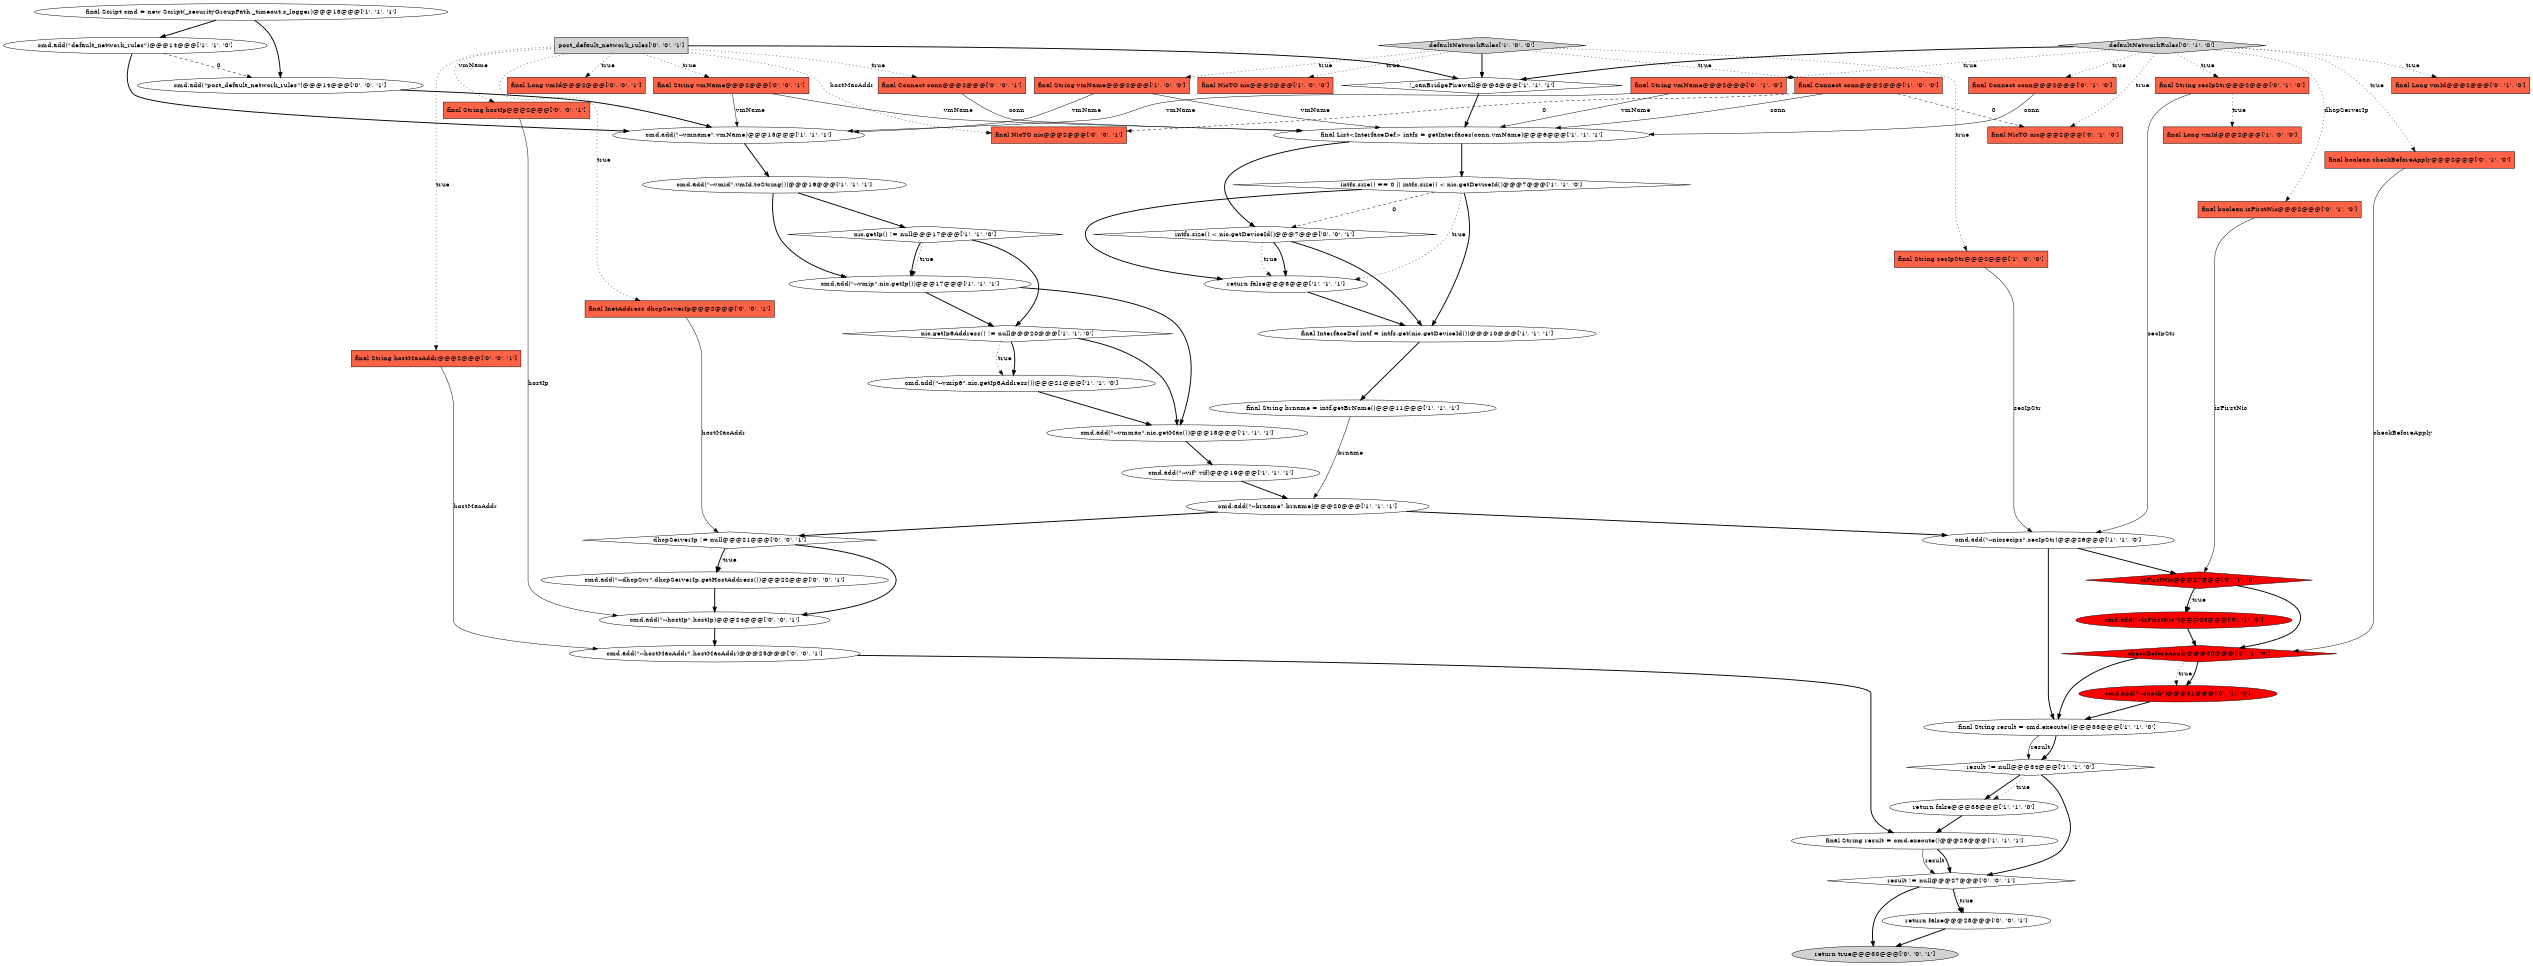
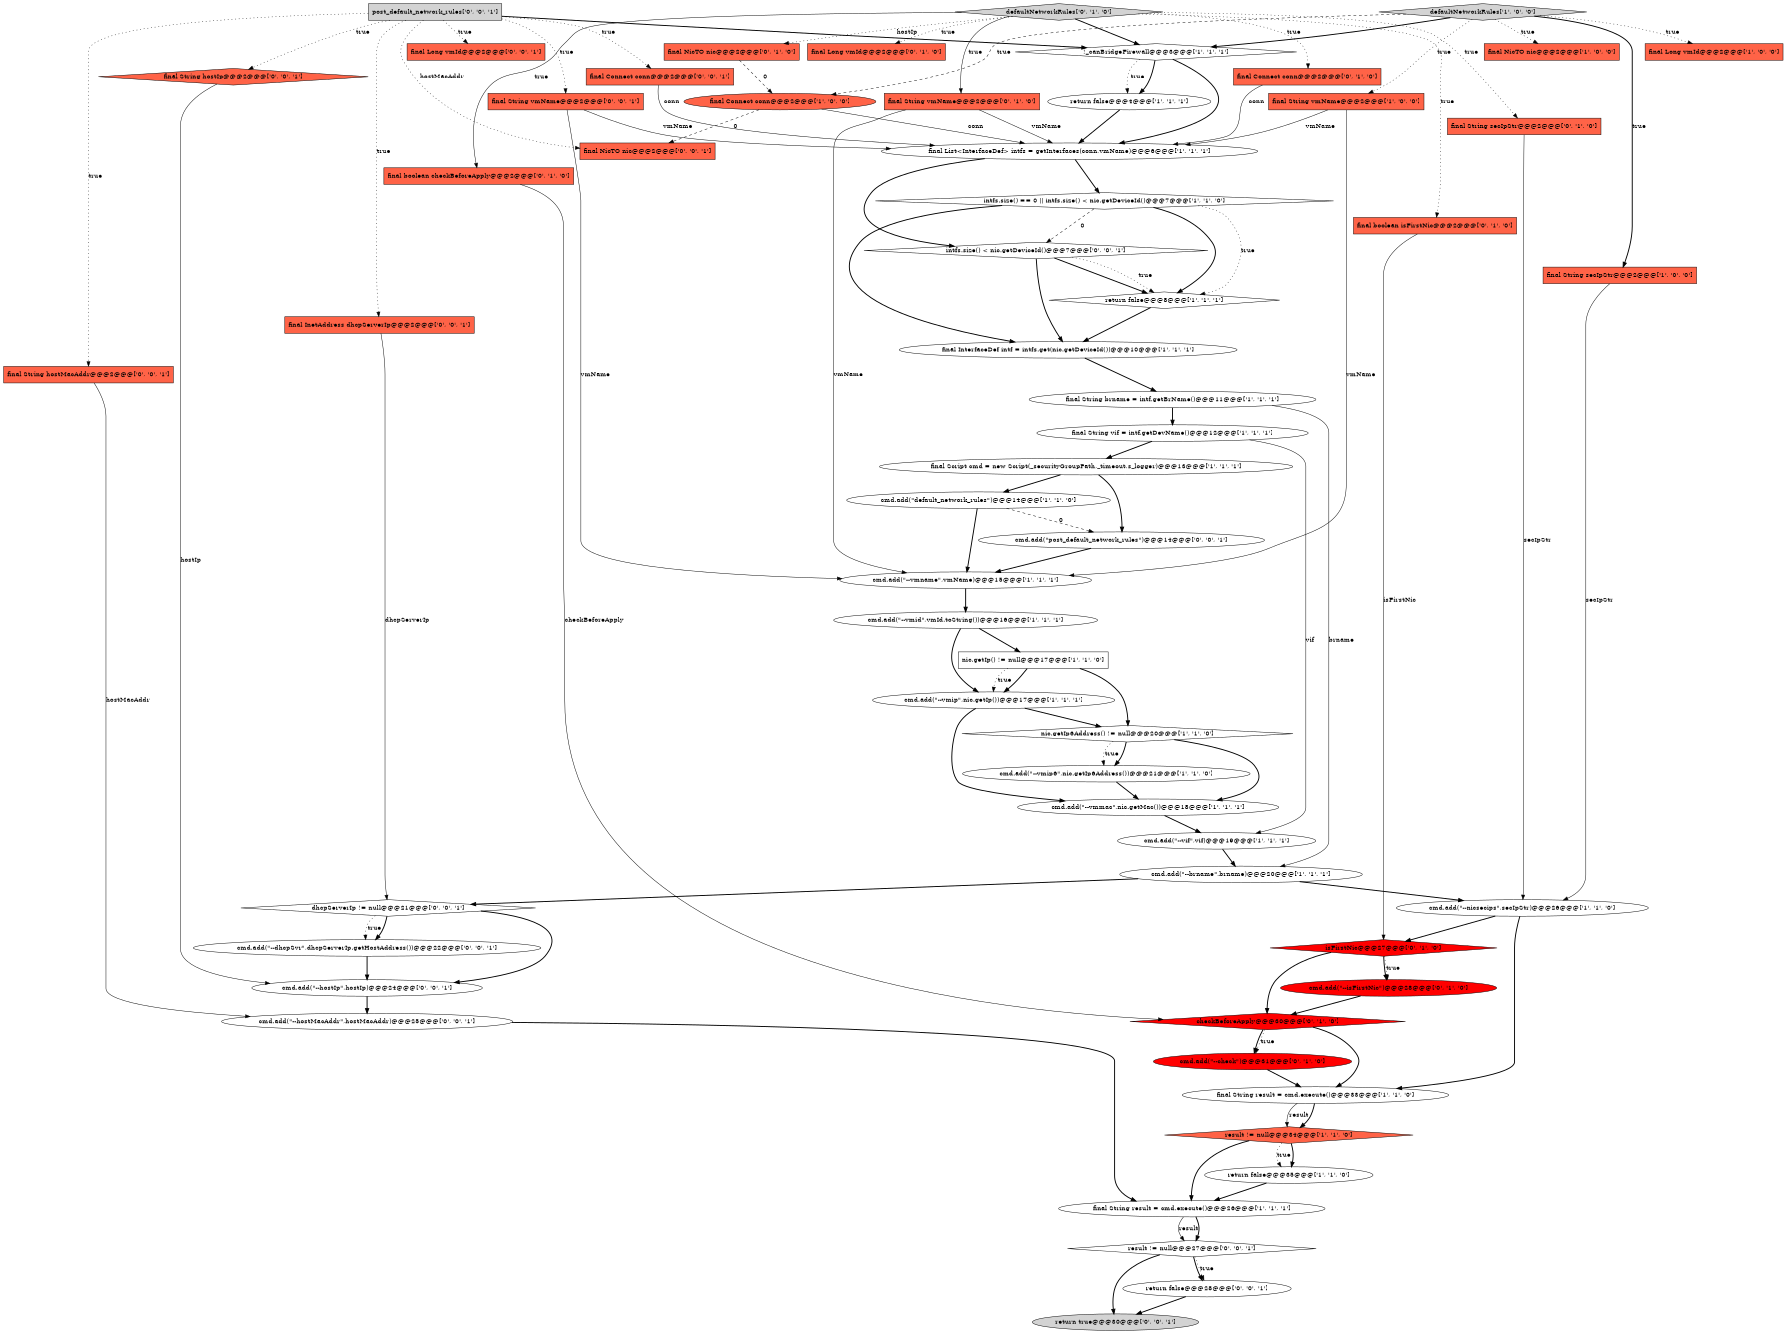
  digraph {
    node [fillcolor=white shape=ellipse style=filled]
    edge [style=bold]
+   n1 [label="final String vif = intf.getDevName()@@@12@@@['1', '1', '1']"]
    n2 [label="final Script cmd = new Script(_securityGroupPath,_timeout,s_logger)@@@13@@@['1', '1', '1']"]
    n3 [label="cmd.add(\"--vif\",vif)@@@19@@@['1', '1', '1']"]
    n4 [label="cmd.add(\"default_network_rules\")@@@14@@@['1', '1', '0']"]
    n5 [label="cmd.add(\"post_default_network_rules\")@@@14@@@['0', '0', '1']"]
    n6 [label="cmd.add(\"--brname\",brname)@@@20@@@['1', '1', '1']"]
    n7 [fillcolor=red label="isFirstNic@@@27@@@['0', '1', '0']" shape=diamond]
    n8 [fillcolor=red label="cmd.add(\"--isFirstNic\")@@@28@@@['0', '1', '0']"]
    n9 [fillcolor=red label="checkBeforeApply@@@30@@@['0', '1', '0']" shape=diamond]
    n10 [fillcolor=red label="cmd.add(\"--check\")@@@31@@@['0', '1', '0']"]
    n11 [label="final String result = cmd.execute()@@@33@@@['1', '1', '0']"]
    n12 [label="cmd.add(\"--hostMacAddr\",hostMacAddr)@@@25@@@['0', '0', '1']"]
    n13 [label="final String result = cmd.execute()@@@26@@@['1', '1', '1']"]
    n14 [label="result != null@@@27@@@['0', '0', '1']" shape=diamond]
    n15 [label="nic.getIp6Address() != null@@@20@@@['1', '1', '0']" shape=diamond]
    n16 [label="cmd.add(\"--vmmac\",nic.getMac())@@@18@@@['1', '1', '1']"]
    n17 [label="cmd.add(\"--vmip6\",nic.getIp6Address())@@@21@@@['1', '1', '0']"]
-   n18 [fillcolor=tomato label="final Connect conn@@@2@@@['1', '0', '0']" shape=box]
+   n18 [fillcolor=tomato label="final Connect conn@@@2@@@['1', '0', '0']"]
    n19 [label="final List<InterfaceDef> intfs = getInterfaces(conn,vmName)@@@6@@@['1', '1', '1']"]
    n20 [fillcolor=tomato label="final NicTO nic@@@2@@@['0', '0', '1']" shape=box]
    n21 [fillcolor=tomato label="final NicTO nic@@@2@@@['0', '1', '0']" shape=box]
    n22 [label="intfs.size() == 0 || intfs.size() < nic.getDeviceId()@@@7@@@['1', '1', '0']" shape=diamond]
    n23 [label="intfs.size() < nic.getDeviceId()@@@7@@@['0', '0', '1']" shape=diamond]
    n24 [fillcolor=tomato label="final Long vmId@@@2@@@['1', '0', '0']" shape=box]
-   n25 [label="return false@@@8@@@['1', '1', '1']"]
+   n25 [label="return false@@@8@@@['1', '1', '1']" shape=diamond]
    n26 [label="final InterfaceDef intf = intfs.get(nic.getDeviceId())@@@10@@@['1', '1', '1']"]
-   n27 [fillcolor=tomato label="final String hostIp@@@2@@@['0', '0', '1']" shape=box]
+   n27 [fillcolor=tomato label="final String hostIp@@@2@@@['0', '0', '1']" shape=diamond]
    n28 [label="cmd.add(\"--hostIp\",hostIp)@@@24@@@['0', '0', '1']"]
    n29 [label="final String brname = intf.getBrName()@@@11@@@['1', '1', '1']"]
    n30 [label="cmd.add(\"--nicsecips\",secIpStr)@@@26@@@['1', '1', '0']"]
    n31 [label="dhcpServerIp != null@@@21@@@['0', '0', '1']" shape=diamond]
    n32 [fillcolor=tomato label="final String secIpStr@@@2@@@['0', '1', '0']" shape=box]
    n33 [fillcolor=tomato label="final Connect conn@@@2@@@['0', '1', '0']" shape=box]
-   n34 [label="result != null@@@34@@@['1', '1', '0']" shape=diamond]
+   n34 [fillcolor=tomato label="result != null@@@34@@@['1', '1', '0']" shape=diamond]
    n35 [label="return false@@@35@@@['1', '1', '0']"]
    n36 [label="cmd.add(\"--vmid\",vmId.toString())@@@16@@@['1', '1', '1']"]
    n37 [label="cmd.add(\"--vmip\",nic.getIp())@@@17@@@['1', '1', '1']"]
-   n38 [label="nic.getIp() != null@@@17@@@['1', '1', '0']" shape=diamond]
+   n38 [label="nic.getIp() != null@@@17@@@['1', '1', '0']" shape=box]
    n39 [fillcolor=lightgray label="return true@@@30@@@['0', '0', '1']"]
    n40 [label="cmd.add(\"--vmname\",vmName)@@@15@@@['1', '1', '1']"]
+   n41 [label="return false@@@4@@@['1', '1', '1']"]
    n42 [fillcolor=tomato label="final boolean checkBeforeApply@@@2@@@['0', '1', '0']" shape=box]
    n43 [fillcolor=tomato label="final InetAddress dhcpServerIp@@@2@@@['0', '0', '1']" shape=box]
    n44 [label="cmd.add(\"--dhcpSvr\",dhcpServerIp.getHostAddress())@@@22@@@['0', '0', '1']"]
    n45 [fillcolor=tomato label="final String vmName@@@2@@@['0', '1', '0']" shape=box]
    n46 [fillcolor=tomato label="final String hostMacAddr@@@2@@@['0', '0', '1']" shape=box]
    n47 [label="return false@@@28@@@['0', '0', '1']"]
    n48 [fillcolor=tomato label="final Long vmId@@@2@@@['0', '1', '0']" shape=box]
    n49 [fillcolor=lightgray label="defaultNetworkRules['0', '1', '0']" shape=diamond]
    n50 [fillcolor=tomato label="final boolean isFirstNic@@@2@@@['0', '1', '0']" shape=box]
    n51 [label="!_canBridgeFirewall@@@3@@@['1', '1', '1']" shape=diamond]
    n52 [fillcolor=tomato label="final String vmName@@@2@@@['1', '0', '0']" shape=box]
    n53 [fillcolor=tomato label="final String secIpStr@@@2@@@['1', '0', '0']" shape=box]
    n54 [fillcolor=tomato label="final String vmName@@@2@@@['0', '0', '1']" shape=box]
    n55 [fillcolor=tomato label="final NicTO nic@@@2@@@['1', '0', '0']" shape=box]
    n56 [fillcolor=lightgray label="post_default_network_rules['0', '0', '1']" shape=box]
    n57 [fillcolor=tomato label="final Long vmId@@@2@@@['0', '0', '1']" shape=box]
    n58 [fillcolor=tomato label="final Connect conn@@@2@@@['0', '0', '1']" shape=box]
    n59 [fillcolor=lightgray label="defaultNetworkRules['1', '0', '0']" shape=diamond]
+   n1 -> n2
+   n1 -> n3 [label=vif style=solid]
    n2 -> n4
    n2 -> n5
    n3 -> n6
    n4 -> n5 [label=0 style=dashed]
    n4 -> n40
    n5 -> n40
    n6 -> n30
    n6 -> n31
    n7 -> n8 [label=true style=dotted]
    n7 -> n8
    n7 -> n9
    n8 -> n9
    n9 -> n10 [label=true style=dotted]
    n9 -> n10
    n9 -> n11
    n10 -> n11
    n11 -> n34 [label=result style=solid]
    n11 -> n34
    n12 -> n13
    n13 -> n14 [label=result style=solid]
    n13 -> n14
    n14 -> n39
    n14 -> n47
    n14 -> n47 [label=true style=dotted]
    n15 -> n16
    n15 -> n17
    n15 -> n17 [label=true style=dotted]
    n16 -> n3
    n17 -> n16
    n18 -> n19 [label=conn style=solid]
    n18 -> n20 [label=0 style=dashed]
-   n18 -> n21 [label=0 style=dashed]
+   n21 -> n18 [label=0 style=dashed]
    n19 -> n22
    n19 -> n23
    n22 -> n23 [label=0 style=dashed]
    n22 -> n25 [label=true style=dotted]
    n22 -> n25
    n22 -> n26
    n23 -> n25
    n23 -> n25 [label=true style=dotted]
    n23 -> n26
    n25 -> n26
    n26 -> n29
    n27 -> n28 [label=hostIp style=solid]
    n28 -> n12
+   n29 -> n1
    n29 -> n6 [label=brname style=solid]
    n30 -> n7
    n30 -> n11
    n31 -> n28
    n31 -> n44 [label=true style=dotted]
    n31 -> n44
    n32 -> n30 [label=secIpStr style=solid]
    n33 -> n19 [label=conn style=solid]
-   n34 -> n14
+   n34 -> n13
    n34 -> n35
    n34 -> n35 [label=true style=dotted]
    n35 -> n13
    n36 -> n37
    n36 -> n38
    n37 -> n15
    n37 -> n16
    n38 -> n15
    n38 -> n37
    n38 -> n37 [label=true style=dotted]
    n40 -> n36
+   n41 -> n19
    n42 -> n9 [label=checkBeforeApply style=solid]
-   n43 -> n31 [label=hostMacAddr style=solid]
+   n43 -> n31 [label=dhcpServerIp style=solid]
    n44 -> n28
    n45 -> n19 [label=vmName style=solid]
    n45 -> n40 [label=vmName style=solid]
    n46 -> n12 [label=hostMacAddr style=solid]
    n47 -> n39
-   n49 -> n21 [label=true style=dotted]
+   n49 -> n21 [label=hostIp style=dotted]
    n49 -> n32 [label=true style=dotted]
    n49 -> n33 [label=true style=dotted]
-   n49 -> n42 [label=true style=dotted]
-   n49 -> n45 [label=true style=dotted]
+   n49 -> n42 [label=true style=solid]
+   n49 -> n45 [label=true style=solid]
    n49 -> n48 [label=true style=dotted]
-   n49 -> n50 [label=dhcpServerIp style=dotted]
+   n49 -> n50 [label=true style=dotted]
    n49 -> n51
    n50 -> n7 [label=isFirstNic style=solid]
    n51 -> n19
+   n51 -> n41
+   n51 -> n41 [label=true style=dotted]
    n52 -> n19 [label=vmName style=solid]
    n52 -> n40 [label=vmName style=solid]
    n53 -> n30 [label=secIpStr style=solid]
    n54 -> n19 [label=vmName style=solid]
    n54 -> n40 [label=vmName style=solid]
    n56 -> n20 [label=hostMacAddr style=dotted]
-   n56 -> n27 [label=vmName style=dotted]
+   n56 -> n27 [label=true style=dotted]
    n56 -> n43 [label=true style=dotted]
    n56 -> n46 [label=true style=dotted]
    n56 -> n51
    n56 -> n54 [label=true style=dotted]
    n56 -> n57 [label=true style=dotted]
    n56 -> n58 [label=true style=dotted]
    n58 -> n19 [label=conn style=solid]
-   n59 -> n18 [label=true style=dotted]
-   n32 -> n24 [label=true style=dotted]
+   n59 -> n18 [label=true style=dashed]
+   n59 -> n24 [label=true style=dotted]
    n59 -> n51
    n59 -> n52 [label=true style=dotted]
-   n59 -> n53 [label=true style=dotted]
+   n59 -> n53 [label=true]
    n59 -> n55 [label=true style=dotted]
  }
